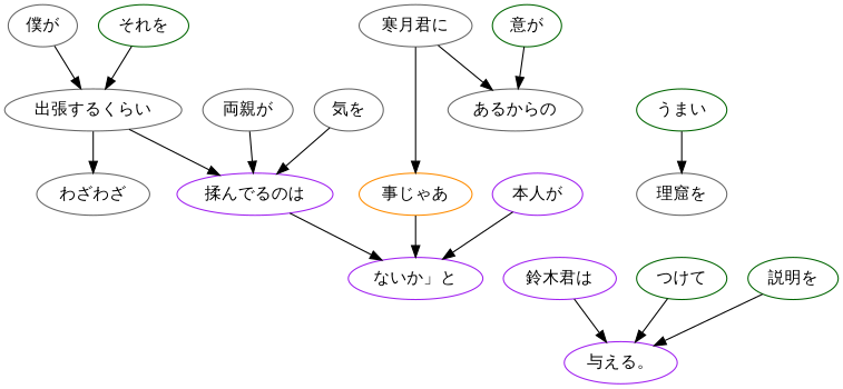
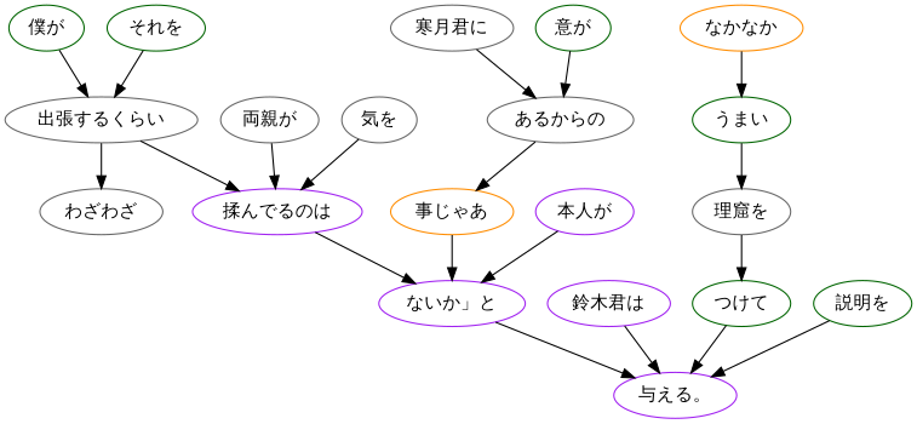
  digraph {
    fontname="Courier Prime"
    node [color=gray40 fontname="Courier Prime"]
    edge [fontname="Courier Prime"]
    n1 [color=darkgreen label="それを"]
    n2 [label="出張するくらい"]
    n3 [label="わざわざ"]
    n4 [color=purple label="揉んでるのは"]
-   n5 [label="僕が"]
+   n5 [color=darkgreen label="僕が"]
    n6 [color=purple label="ないか」と"]
    n7 [label="両親が"]
    n8 [label="気を"]
    n9 [color=purple label="与える。"]
    n10 [color=purple label="本人が"]
    n11 [label="寒月君に"]
    n12 [label="あるからの"]
    n13 [color=darkorange label="事じゃあ"]
    n14 [color=darkgreen label="意が"]
    n15 [color=purple label="鈴木君は"]
+   n16 [color=darkorange label="なかなか"]
    n17 [color=darkgreen label="うまい"]
    n18 [label="理窟を"]
    n19 [color=darkgreen label="つけて"]
    n20 [color=darkgreen label="説明を"]
    n1 -> n2
    n2 -> n3
    n2 -> n4
    n4 -> n6
    n5 -> n2
+   n6 -> n9
    n7 -> n4
    n8 -> n4
    n10 -> n6
    n11 -> n12
-   n11 -> n13
+   n12 -> n13
    n13 -> n6
    n14 -> n12
    n15 -> n9
+   n16 -> n17
    n17 -> n18
+   n18 -> n19
    n19 -> n9
    n20 -> n9
  }
